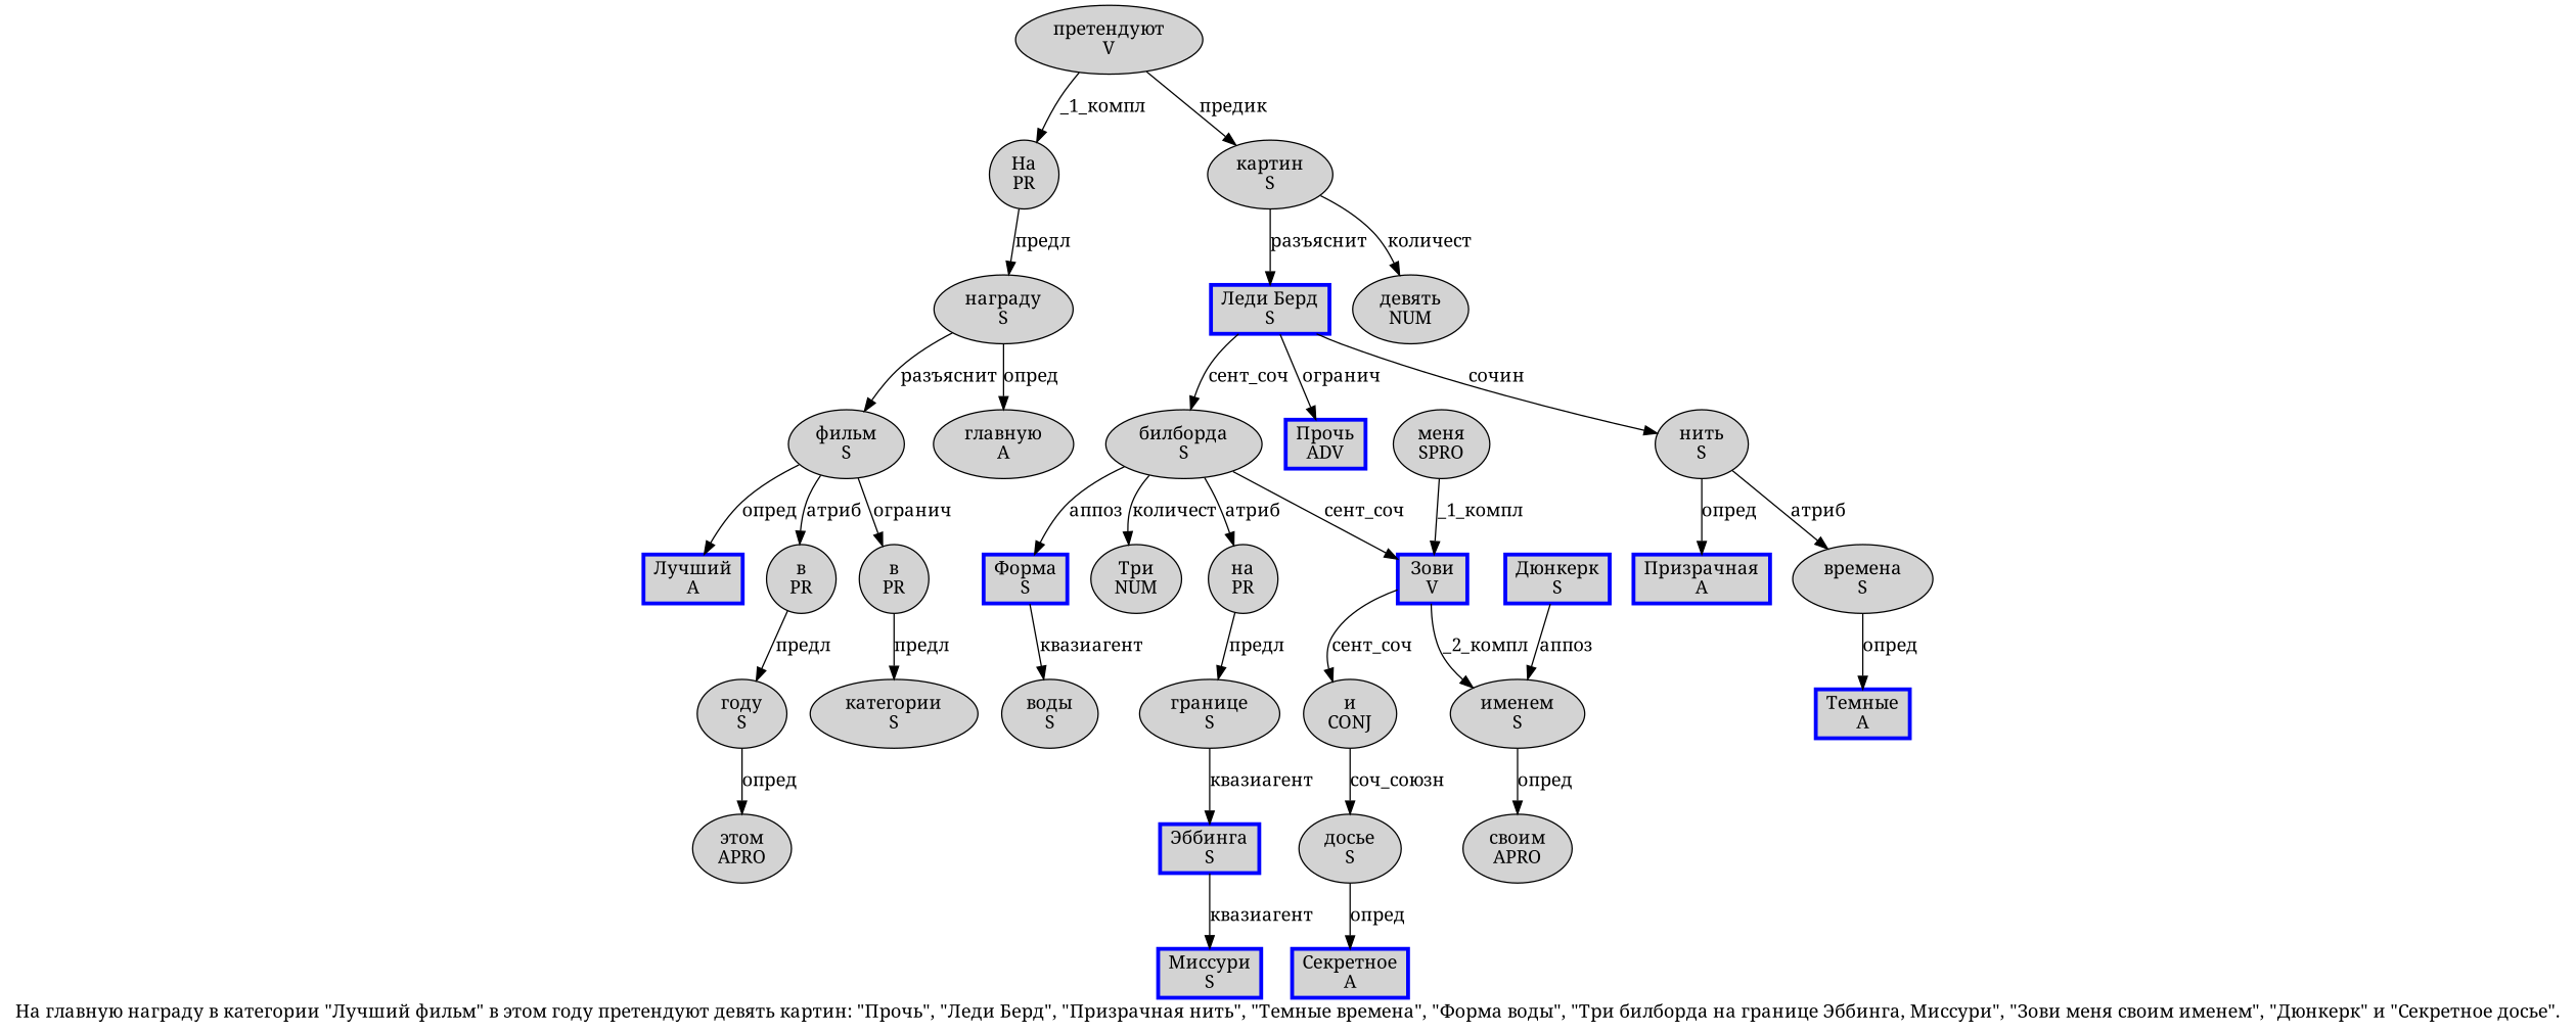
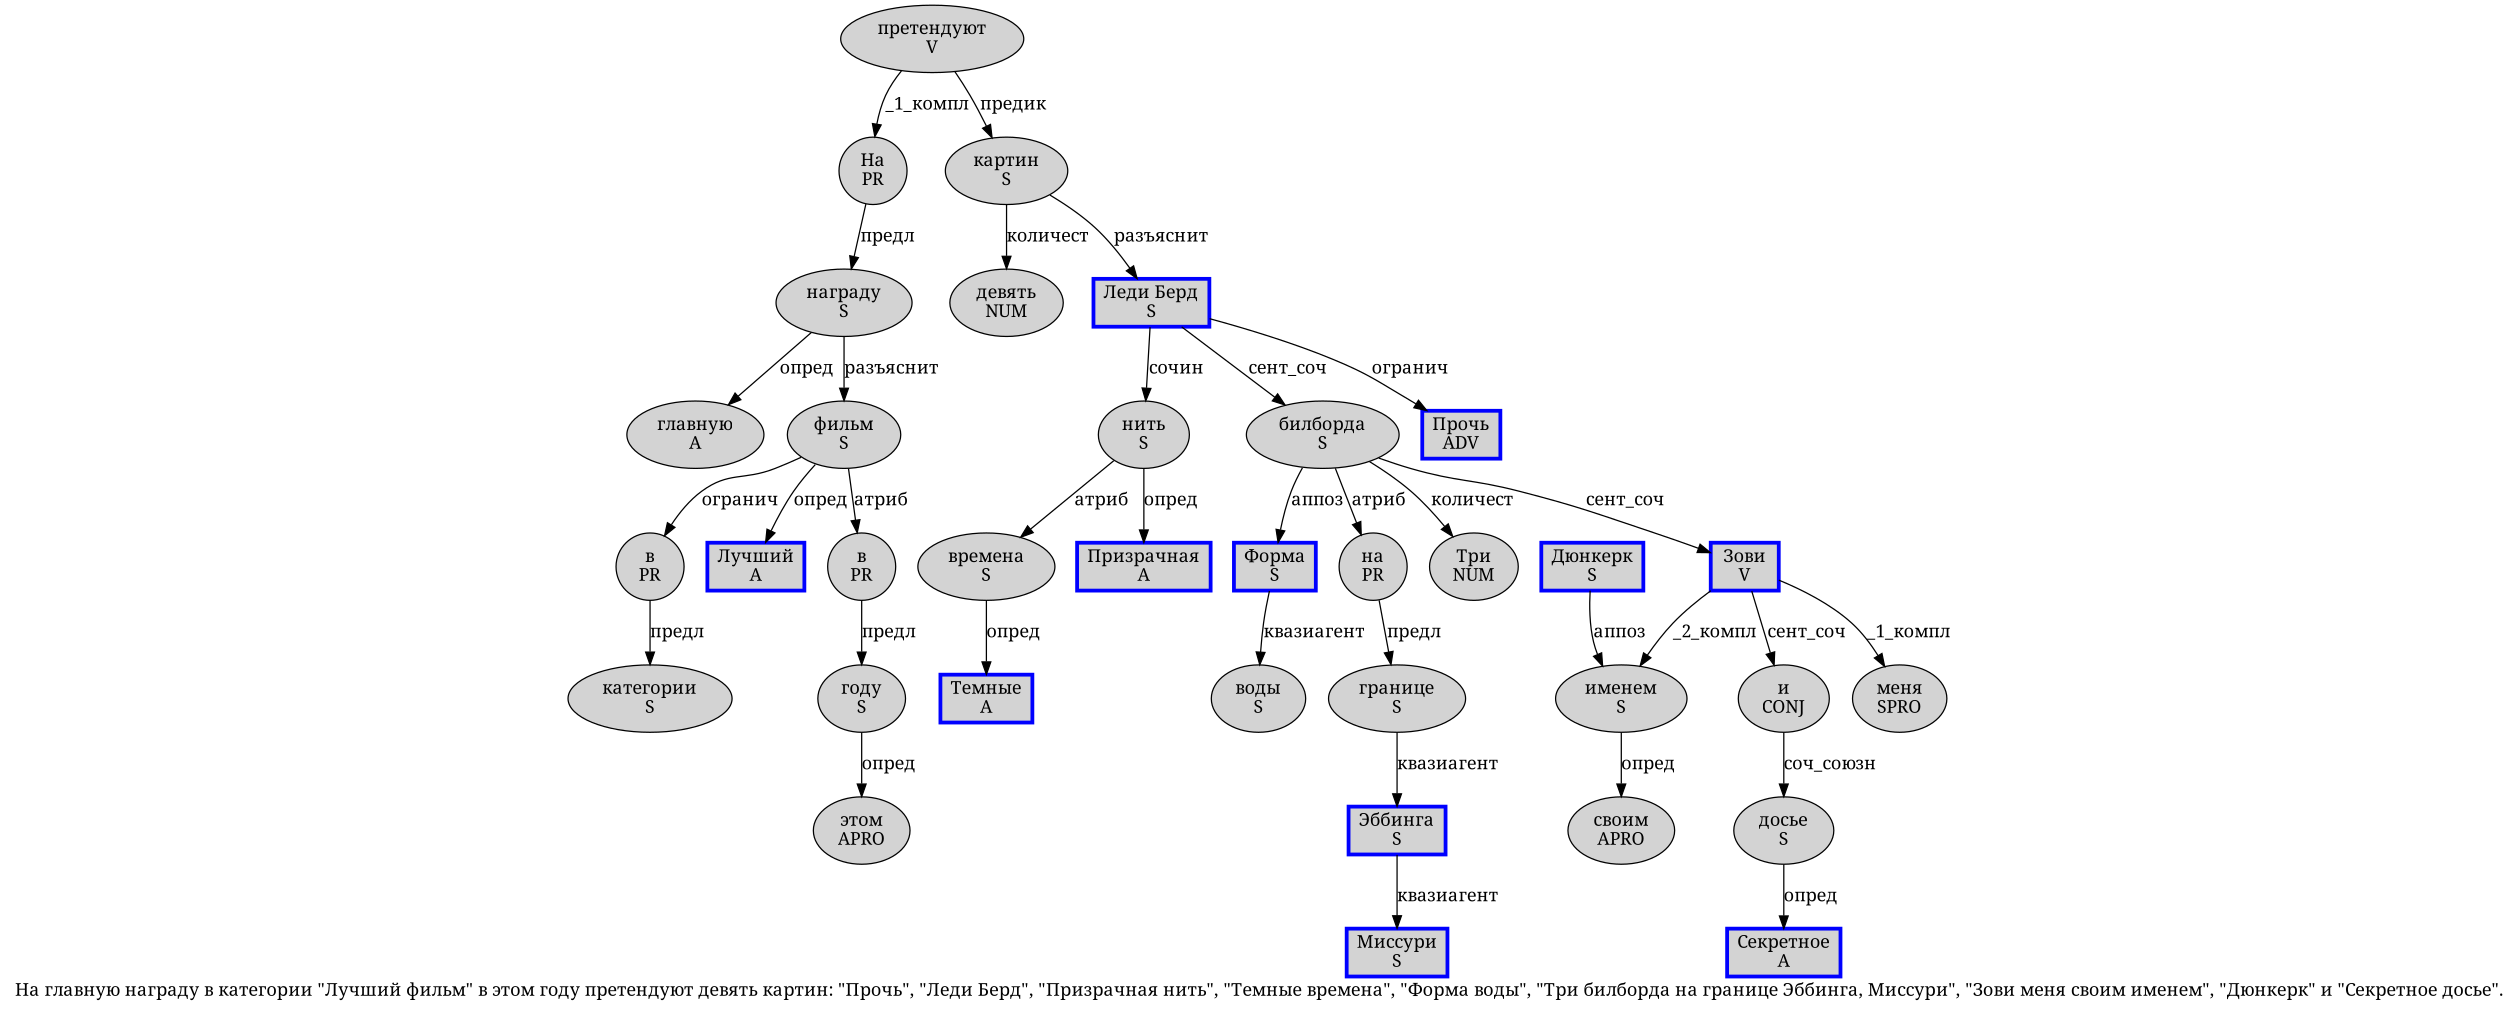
  digraph {
    fontname="Noto Serif"
    label="На главную награду в категории \"Лучший фильм\" в этом году претендуют девять картин: \"Прочь\", \"Леди Берд\", \"Призрачная нить\", \"Темные времена\", \"Форма воды\", \"Три билборда на границе Эббинга, Миссури\", \"Зови меня своим именем\", \"Дюнкерк\" и \"Секретное досье\"."
    node [fillcolor=lightgray fontname="Noto Serif" penwidth=1 shape=ellipse style=filled]
    edge [fontname="Noto Serif"]
    n1 [label="На\nPR"]
    n2 [label="награду\nS"]
    n3 [label="главную\nA"]
    n4 [label="фильм\nS"]
    n5 [label="в\nPR"]
    n6 [color=blue label="Лучший\nA" penwidth=3 shape=box]
    n7 [label="в\nPR"]
    n8 [label="категории\nS"]
    n9 [label="году\nS"]
    n10 [label="этом\nAPRO"]
    n11 [label="претендуют\nV"]
    n12 [label="картин\nS"]
    n13 [label="девять\nNUM"]
    n14 [color=blue label="Леди Берд\nS" penwidth=3 shape=box]
    n15 [color=blue label="Прочь\nADV" penwidth=3 shape=box]
    n16 [label="нить\nS"]
    n17 [label="билборда\nS"]
    n18 [color=blue label="Призрачная\nA" penwidth=3 shape=box]
    n19 [label="времена\nS"]
    n20 [color=blue label="Форма\nS" penwidth=3 shape=box]
    n21 [label="Три\nNUM"]
    n22 [label="на\nPR"]
    n23 [color=blue label="Зови\nV" penwidth=3 shape=box]
    n24 [color=blue label="Темные\nA" penwidth=3 shape=box]
    n25 [label="воды\nS"]
    n26 [label="границе\nS"]
    n27 [label="меня\nSPRO"]
    n28 [label="именем\nS"]
    n29 [label="и\nCONJ"]
    n30 [color=blue label="Эббинга\nS" penwidth=3 shape=box]
    n31 [color=blue label="Миссури\nS" penwidth=3 shape=box]
    n32 [label="своим\nAPRO"]
    n33 [label="досье\nS"]
    n34 [color=blue label="Дюнкерк\nS" penwidth=3 shape=box]
    n35 [color=blue label="Секретное\nA" penwidth=3 shape=box]
    n1 -> n2 [label="предл"]
    n2 -> n3 [label="опред"]
    n2 -> n4 [label="разъяснит"]
    n4 -> n5 [label="огранич"]
    n4 -> n6 [label="опред"]
    n4 -> n7 [label="атриб"]
    n5 -> n8 [label="предл"]
    n7 -> n9 [label="предл"]
    n9 -> n10 [label="опред"]
    n11 -> n1 [label="_1_компл"]
    n11 -> n12 [label="предик"]
    n12 -> n13 [label="количест"]
    n12 -> n14 [label="разъяснит"]
    n14 -> n15 [label="огранич"]
    n14 -> n16 [label="сочин"]
    n14 -> n17 [label="сент_соч"]
    n16 -> n18 [label="опред"]
    n16 -> n19 [label="атриб"]
    n17 -> n20 [label="аппоз"]
    n17 -> n21 [label="количест"]
    n17 -> n22 [label="атриб"]
    n17 -> n23 [label="сент_соч"]
    n19 -> n24 [label="опред"]
    n20 -> n25 [label="квазиагент"]
    n22 -> n26 [label="предл"]
-   n27 -> n23 [label="_1_компл"]
+   n23 -> n27 [label="_1_компл"]
    n23 -> n28 [label="_2_компл"]
    n23 -> n29 [label="сент_соч"]
    n26 -> n30 [label="квазиагент"]
    n28 -> n32 [label="опред"]
    n29 -> n33 [label="соч_союзн"]
    n30 -> n31 [label="квазиагент"]
    n33 -> n35 [label="опред"]
    n34 -> n28 [label="аппоз"]
  }
